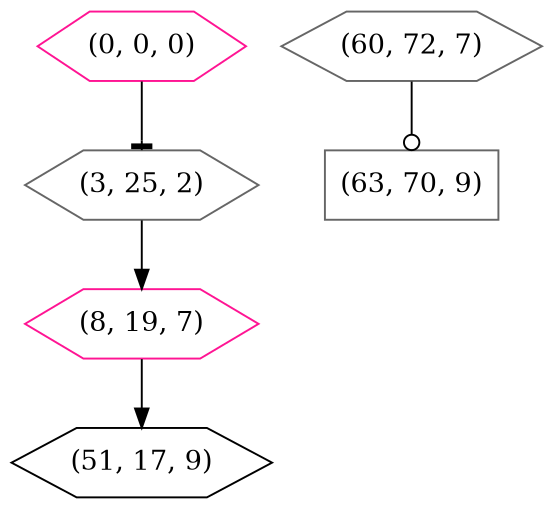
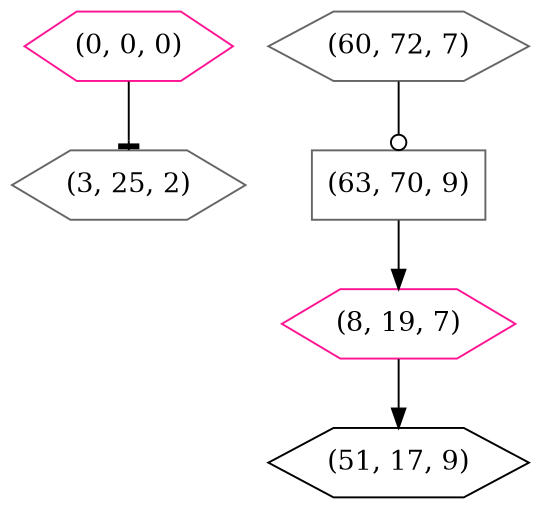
  digraph {
    node [color=gray40 shape=hexagon]
    edge [arrowhead=normal]
    "(0, 0, 0)" [color=deeppink]
    "(3, 25, 2)"
    "(8, 19, 7)" [color=deeppink]
    n4 [color=black label="(51, 17, 9)"]
    "(63, 70, 9)" [shape=box]
    "(60, 72, 7)"
    "(0, 0, 0)" -> "(3, 25, 2)" [arrowhead=tee]
-   "(3, 25, 2)" -> "(8, 19, 7)"
+   "(63, 70, 9)" -> "(8, 19, 7)"
    "(8, 19, 7)" -> n4
    "(60, 72, 7)" -> "(63, 70, 9)" [arrowhead=odot]
  }
